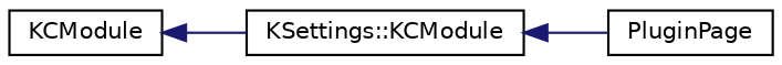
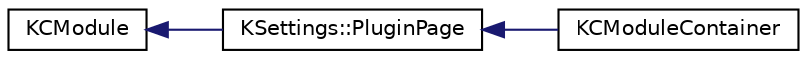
  digraph {
    rankdir=LR
    node [color=black fillcolor=white fontname=Helvetica fontsize=10 shape=record style=filled]
    edge [color=midnightblue dir=back fontname=Helvetica fontsize=10 labelfontname=Helvetica labelfontsize=10 style=solid]
    n1 [height=0.2 label=KCModule width=0.4]
-   n2 [height=0.2 label="KSettings::KCModule" width=0.4]
-   n3 [height=0.2 label=PluginPage width=0.4]
+   n2 [height=0.2 label="KSettings::PluginPage" width=0.4]
+   n3 [height=0.2 label=KCModuleContainer width=0.4]
    n1 -> n2
    n2 -> n3
  }
